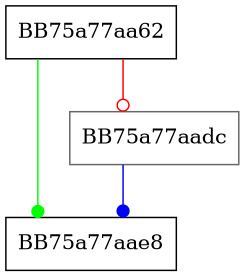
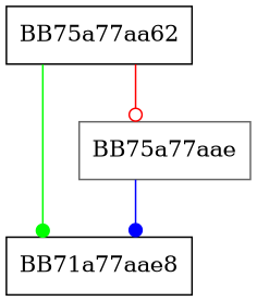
  digraph {
    splines=ortho
    node [color=black shape=box]
    edge [arrowhead=dot]
    n1 [label=BB75a77aa62]
-   BB75a77aae8
-   BB75a77aadc [color=gray40]
+   BB75a77aae8 [label=BB71a77aae8]
+   BB75a77aadc [color=gray40 label=BB75a77aae]
    n1 -> BB75a77aae8 [color=green]
    n1 -> BB75a77aadc [arrowhead=odot color=red]
    BB75a77aadc -> BB75a77aae8 [color=blue]
  }
